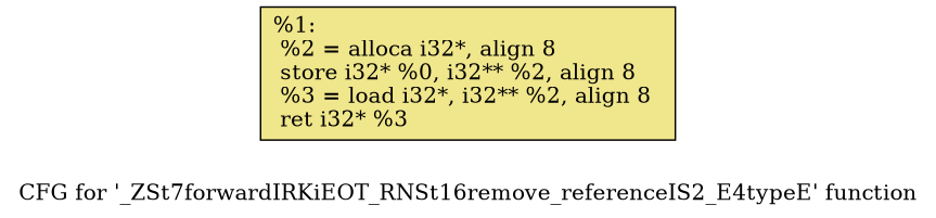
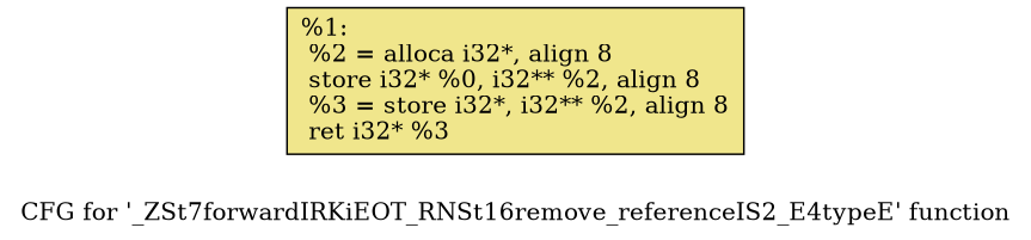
  digraph {
    label="CFG for '_ZSt7forwardIRKiEOT_RNSt16remove_referenceIS2_E4typeE' function"
-   n1 [color=black fillcolor=khaki label="{%1:\l  %2 = alloca i32*, align 8\l  store i32* %0, i32** %2, align 8\l  %3 = load i32*, i32** %2, align 8\l  ret i32* %3\l}" shape=record style=filled]
+   n1 [color=black fillcolor=khaki label="{%1:\l  %2 = alloca i32*, align 8\l  store i32* %0, i32** %2, align 8\l  %3 = store i32*, i32** %2, align 8\l  ret i32* %3\l}" shape=record style=filled]
  }
